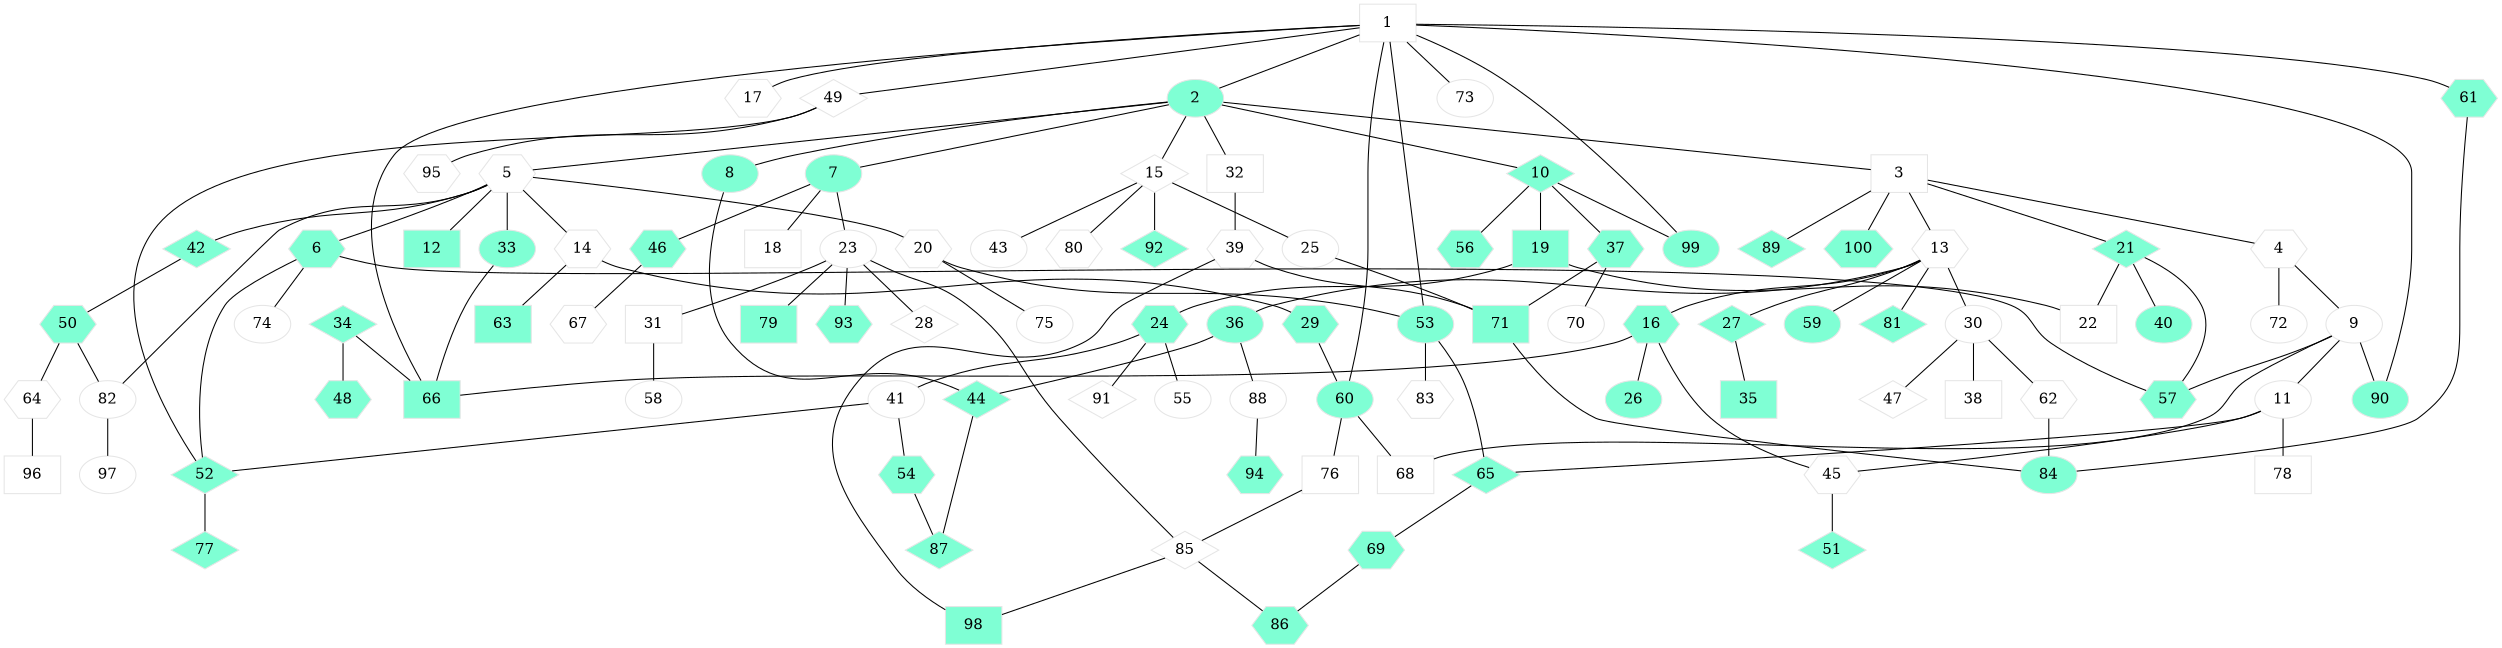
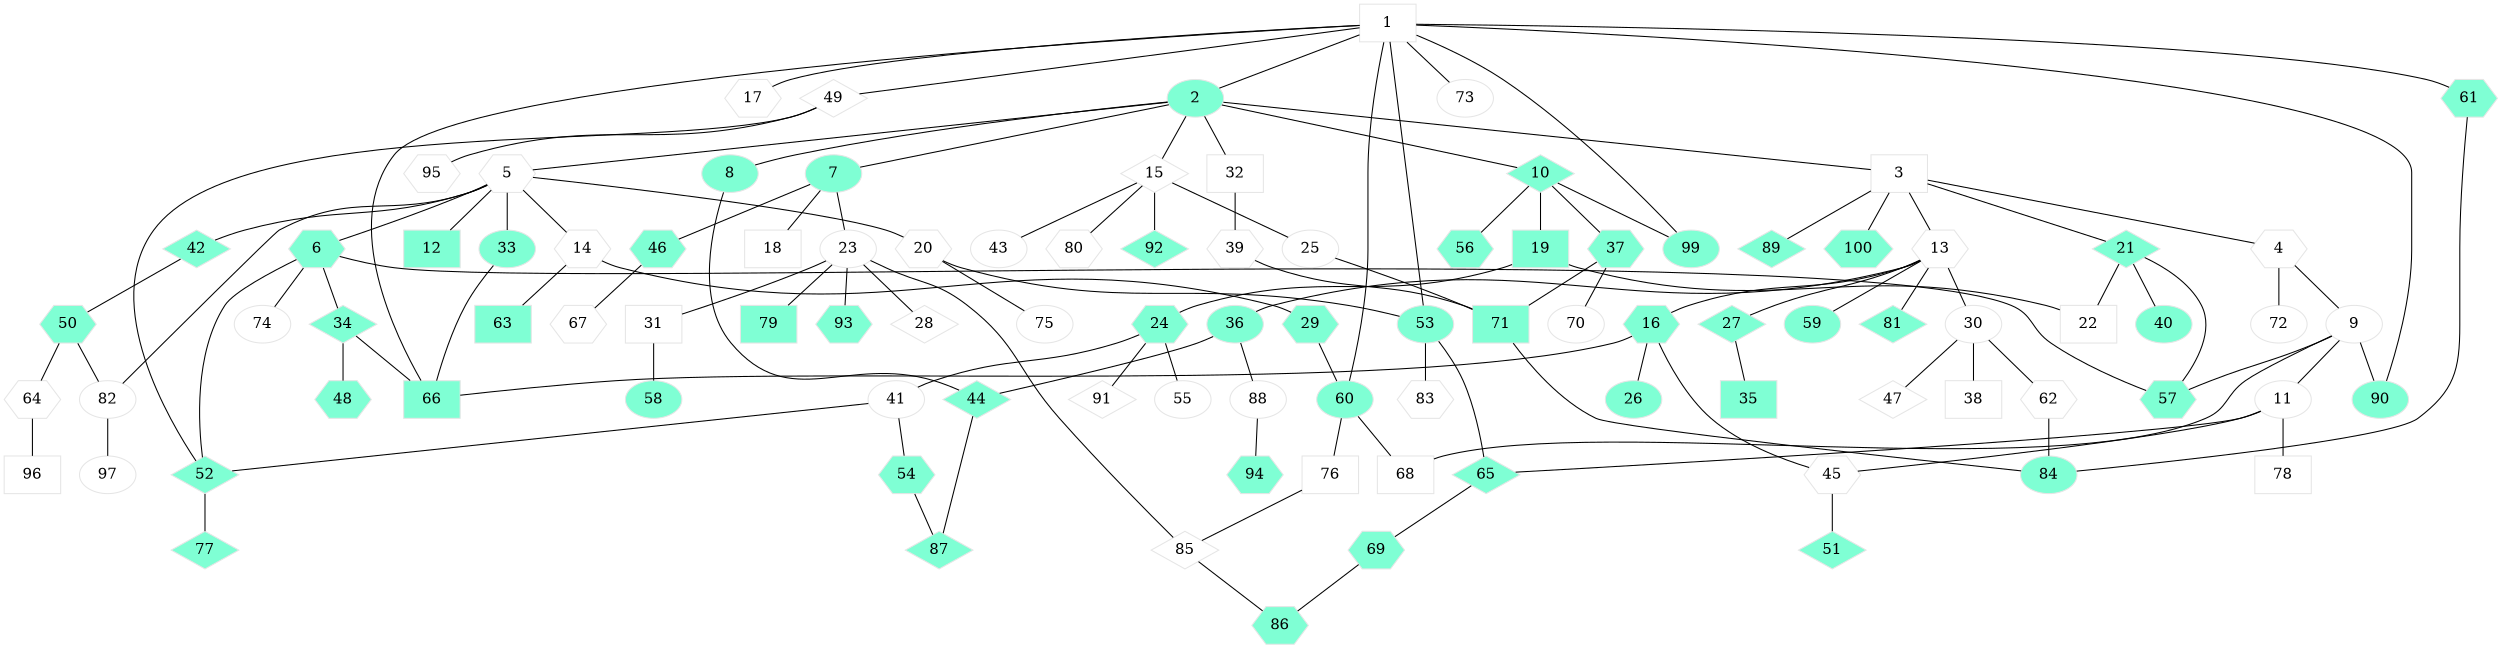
  graph {
    fontname="DejaVu Serif"
    node [color=gray90 fillcolor=aquamarine fontname="DejaVu Serif" shape=hexagon style=filled]
    edge [fontname="DejaVu Serif"]
    1 [fillcolor=white shape=box]
    2 [shape=ellipse]
    17 [fillcolor=white]
    49 [fillcolor=white shape=diamond]
    53 [shape=ellipse]
    61
    66 [shape=box]
    73 [fillcolor=white shape=ellipse]
    90 [shape=ellipse]
    99 [shape=ellipse]
    60 [shape=ellipse]
    3 [fillcolor=white shape=box]
    5 [fillcolor=white]
    7 [shape=ellipse]
    8 [shape=ellipse]
    10 [shape=diamond]
    15 [fillcolor=white shape=diamond]
    32 [fillcolor=white shape=box]
    52 [shape=diamond]
    95 [fillcolor=white]
    65 [shape=diamond]
    83 [fillcolor=white]
    84 [shape=ellipse]
    4 [fillcolor=white]
    13 [fillcolor=white]
    21 [shape=diamond]
    89 [shape=diamond]
    100
    6
    12 [shape=box]
    14 [fillcolor=white]
    20 [fillcolor=white]
    33 [shape=ellipse]
    42 [shape=diamond]
    82 [fillcolor=white shape=ellipse]
    18 [fillcolor=white shape=box]
    23 [fillcolor=white shape=ellipse]
    46
    44 [shape=diamond]
    19 [shape=box]
    37
    56
    25 [fillcolor=white shape=ellipse]
    43 [fillcolor=white shape=ellipse]
    80 [fillcolor=white]
    92 [shape=diamond]
    39 [fillcolor=white]
    68 [fillcolor=white shape=box]
    76 [fillcolor=white shape=box]
    72 [fillcolor=white shape=ellipse]
    9 [fillcolor=white shape=ellipse]
    16
    27 [shape=diamond]
    30 [fillcolor=white shape=ellipse]
    36 [shape=ellipse]
    59 [shape=ellipse]
    81 [shape=diamond]
    57
    22 [fillcolor=white shape=box]
    40 [shape=ellipse]
    34 [shape=diamond]
    74 [fillcolor=white shape=ellipse]
    29
    63 [shape=box]
    75 [fillcolor=white shape=ellipse]
    50
    97 [fillcolor=white shape=ellipse]
    48
    77 [shape=diamond]
    28 [fillcolor=white shape=diamond]
    31 [fillcolor=white shape=box]
    79 [shape=box]
    85 [fillcolor=white shape=diamond]
    93
    67 [fillcolor=white]
    11 [fillcolor=white shape=ellipse]
    87 [shape=diamond]
    45 [fillcolor=white]
    78 [fillcolor=white shape=box]
    24
    71 [shape=box]
    70 [fillcolor=white shape=ellipse]
    51 [shape=diamond]
    69
    26 [shape=ellipse]
    35 [shape=box]
    38 [fillcolor=white shape=box]
    47 [fillcolor=white shape=diamond]
    62 [fillcolor=white]
    88 [fillcolor=white shape=ellipse]
    41 [fillcolor=white shape=ellipse]
    55 [fillcolor=white shape=ellipse]
    91 [fillcolor=white shape=diamond]
-   58 [fillcolor=white shape=ellipse]
-   98 [shape=box]
+   58 [shape=ellipse]
    86
    54
    94
    64 [fillcolor=white]
    96 [fillcolor=white shape=box]
    1 -- 2
    1 -- 17
    1 -- 49
    1 -- 53
    1 -- 61
    1 -- 66
    1 -- 73
    1 -- 90
    1 -- 99
    1 -- 60
    2 -- 3
    2 -- 5
    2 -- 7
    2 -- 8
    2 -- 10
    2 -- 15
    2 -- 32
    49 -- 52
    49 -- 95
    53 -- 65
    53 -- 83
    61 -- 84
    60 -- 68
    60 -- 76
    3 -- 4
    3 -- 13
    3 -- 21
    3 -- 89
    3 -- 100
    5 -- 6
    5 -- 12
    5 -- 14
    5 -- 20
    5 -- 33
    5 -- 42
    5 -- 82
    7 -- 18
    7 -- 23
    7 -- 46
    8 -- 44
    10 -- 99
    10 -- 19
    10 -- 37
    10 -- 56
    15 -- 25
    15 -- 43
    15 -- 80
    15 -- 92
    32 -- 39
    52 -- 77
    65 -- 69
    4 -- 72
    4 -- 9
    13 -- 16
    13 -- 27
    13 -- 30
    13 -- 36
    13 -- 59
    13 -- 81
    21 -- 57
    21 -- 22
    21 -- 40
    6 -- 52
    6 -- 57
+   6 -- 34
    6 -- 74
    14 -- 29
    14 -- 63
    20 -- 53
    20 -- 75
    33 -- 66
    42 -- 50
    82 -- 97
    23 -- 28
    23 -- 31
    23 -- 79
    23 -- 85
    23 -- 93
    46 -- 67
    44 -- 87
    19 -- 22
    19 -- 24
    37 -- 71
    37 -- 70
    25 -- 71
    39 -- 71
-   39 -- 98
    76 -- 85
    9 -- 90
    9 -- 68
    9 -- 57
    9 -- 11
    16 -- 66
    16 -- 45
    16 -- 26
    27 -- 35
    30 -- 38
    30 -- 47
    30 -- 62
    36 -- 44
    36 -- 88
    34 -- 66
    34 -- 48
    29 -- 60
    50 -- 82
    50 -- 64
    31 -- 58
-   85 -- 98
    85 -- 86
    11 -- 65
    11 -- 45
    11 -- 78
    45 -- 51
    24 -- 41
    24 -- 55
    24 -- 91
    71 -- 84
    69 -- 86
    62 -- 84
    88 -- 94
    41 -- 52
    41 -- 54
    54 -- 87
    64 -- 96
  }
